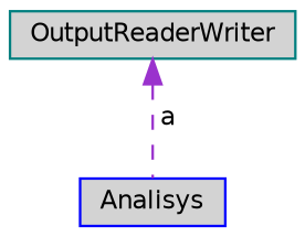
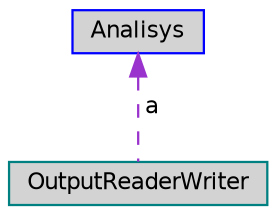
  digraph {
    node [fillcolor=lightgrey fontname=Helvetica fontsize=10 shape=record style=filled]
    n1 [color=teal fontcolor=black height=0.2 label=OutputReaderWriter width=0.4]
    n2 [color=blue height=0.2 label=Analisys width=0.4]
-   n1 -> n2 [color=darkorchid3 dir=back fontname=Helvetica fontsize=10 label=" a" labelfontname=Helvetica labelfontsize=10 style=dashed]
+   n2 -> n1 [color=darkorchid3 dir=back fontname=Helvetica fontsize=10 label=" a" labelfontname=Helvetica labelfontsize=10 style=dashed]
  }
